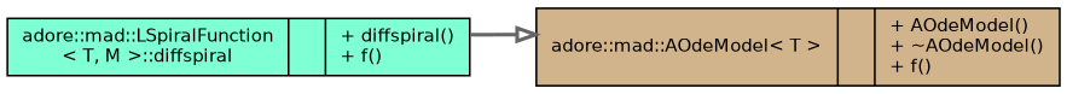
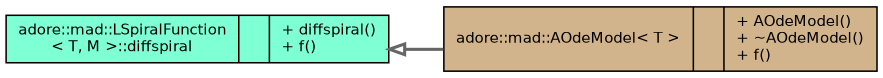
  digraph {
    rankdir=LR
    node [color=black fontname=Helvetica fontsize=10 shape=record style=filled]
    n1 [fillcolor=aquamarine fontcolor=black height=0.2 label="{adore::mad::LSpiralFunction\l\< T, M \>::diffspiral\n||+ diffspiral()\l+ f()\l}" width=0.4]
    n2 [fillcolor=tan height=0.2 label="{adore::mad::AOdeModel\< T \>\n||+ AOdeModel()\l+ ~AOdeModel()\l+ f()\l}" width=0.4]
-   n2 -> n1 [arrowtail=onormal color=gray40 dir=back fontname=Helvetica fontsize=10 labelfontname=Helvetica labelfontsize=10 style=bold]
+   n1 -> n2 [arrowtail=onormal color=gray40 dir=back fontname=Helvetica fontsize=10 labelfontname=Helvetica labelfontsize=10 style=bold]
  }
